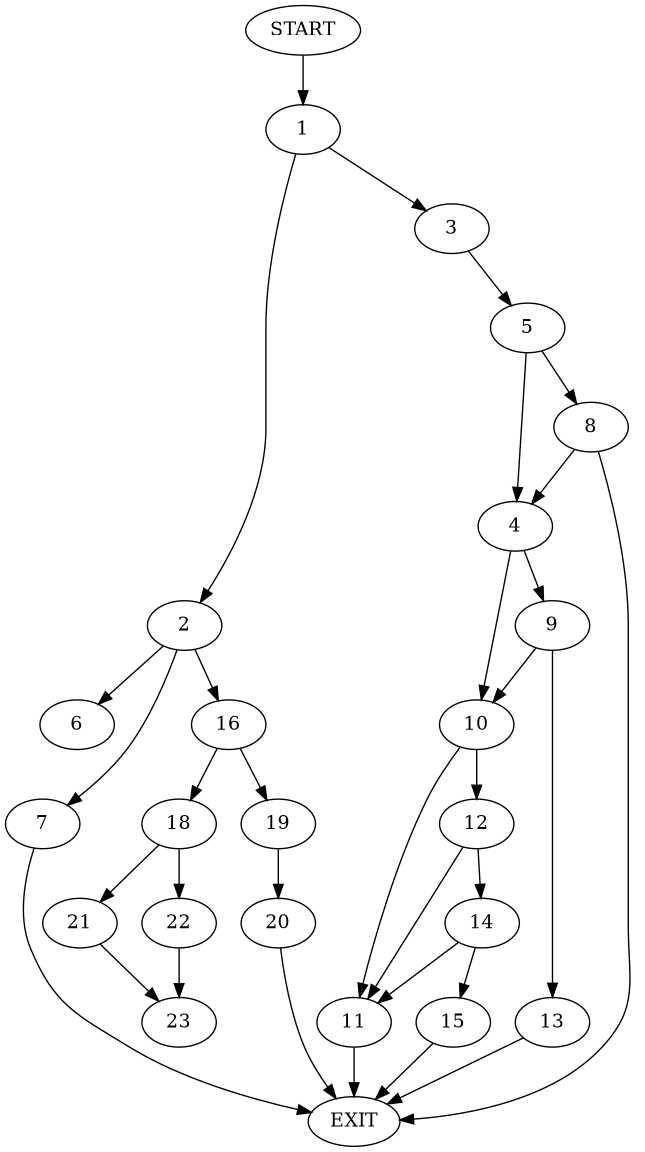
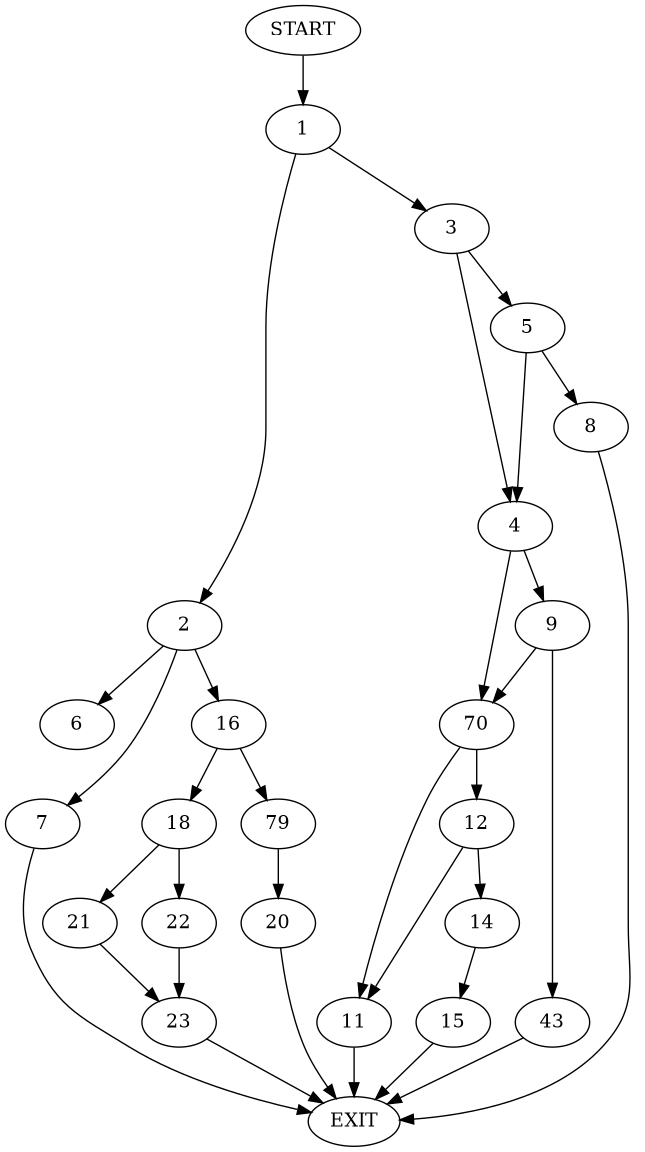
  digraph {
    n1 [label=START]
    1
    2
    3
    n5 [label=EXIT]
    6
    7
    16
    4
    5
    9
-   10
+   10 [label=70]
    8
-   13
+   13 [label=43]
    11
    12
    18
-   19
+   19 [label=79]
    14
    15
    21
    22
    20
    23
    n1 -> 1
    1 -> 2
    1 -> 3
    2 -> 6
    2 -> 7
    2 -> 16
-   8 -> 4
+   3 -> 4
    3 -> 5
    7 -> n5
    16 -> 18
    16 -> 19
    4 -> 9
    4 -> 10
    5 -> 4
    5 -> 8
    9 -> 10
    9 -> 13
    10 -> 11
    10 -> 12
    8 -> n5
    13 -> n5
    11 -> n5
    12 -> 11
    12 -> 14
    18 -> 21
    18 -> 22
    19 -> 20
-   14 -> 11
    14 -> 15
    15 -> n5
    21 -> 23
    22 -> 23
    20 -> n5
+   23 -> n5
  }
